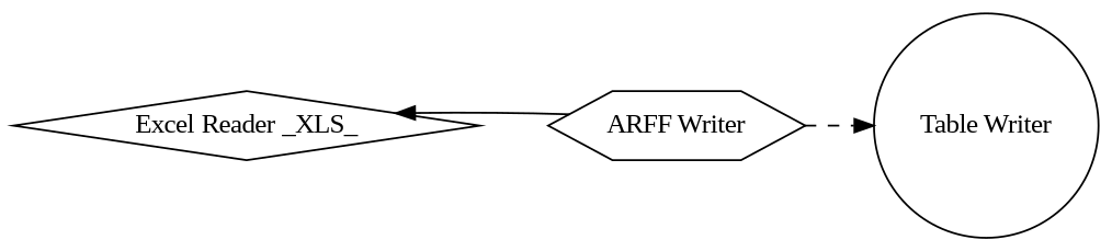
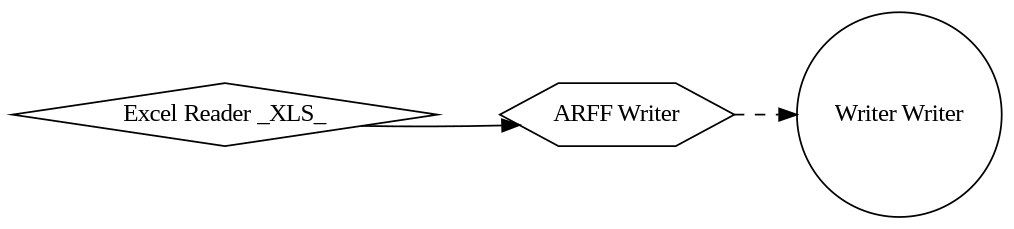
  digraph {
    fontname="Liberation Serif"
    rankdir=LR
    node [fontname="Liberation Serif"]
    edge [fontname="Liberation Serif"]
    n1 [label="Excel Reader _XLS_" shape=diamond]
    n2 [label="ARFF Writer" shape=hexagon]
-   n3 [label="Table Writer" shape=circle]
-   n2 -> n1 [style=solid]
+   n3 [label="Writer Writer" shape=circle]
+   n1 -> n2 [style=solid]
    n2 -> n3 [style=dashed]
  }
